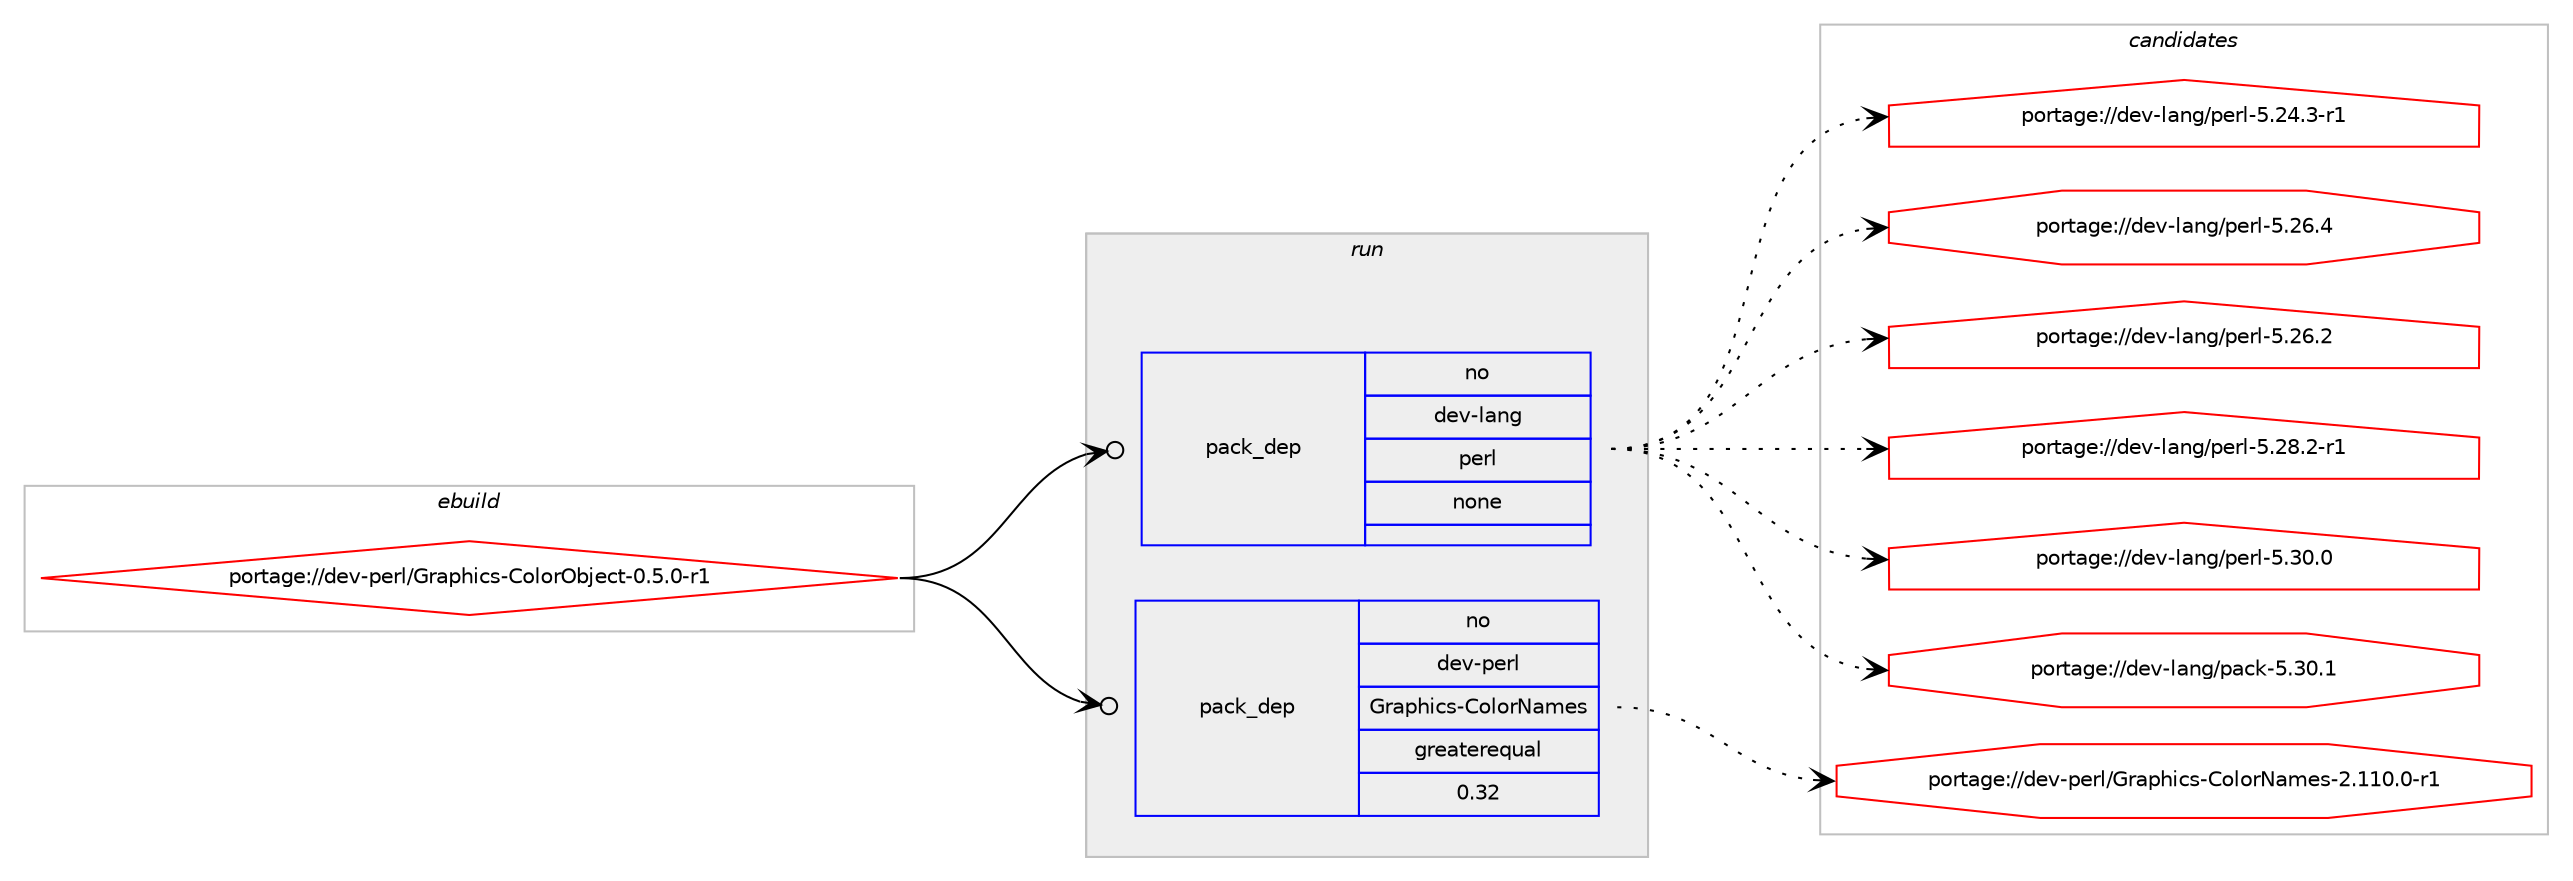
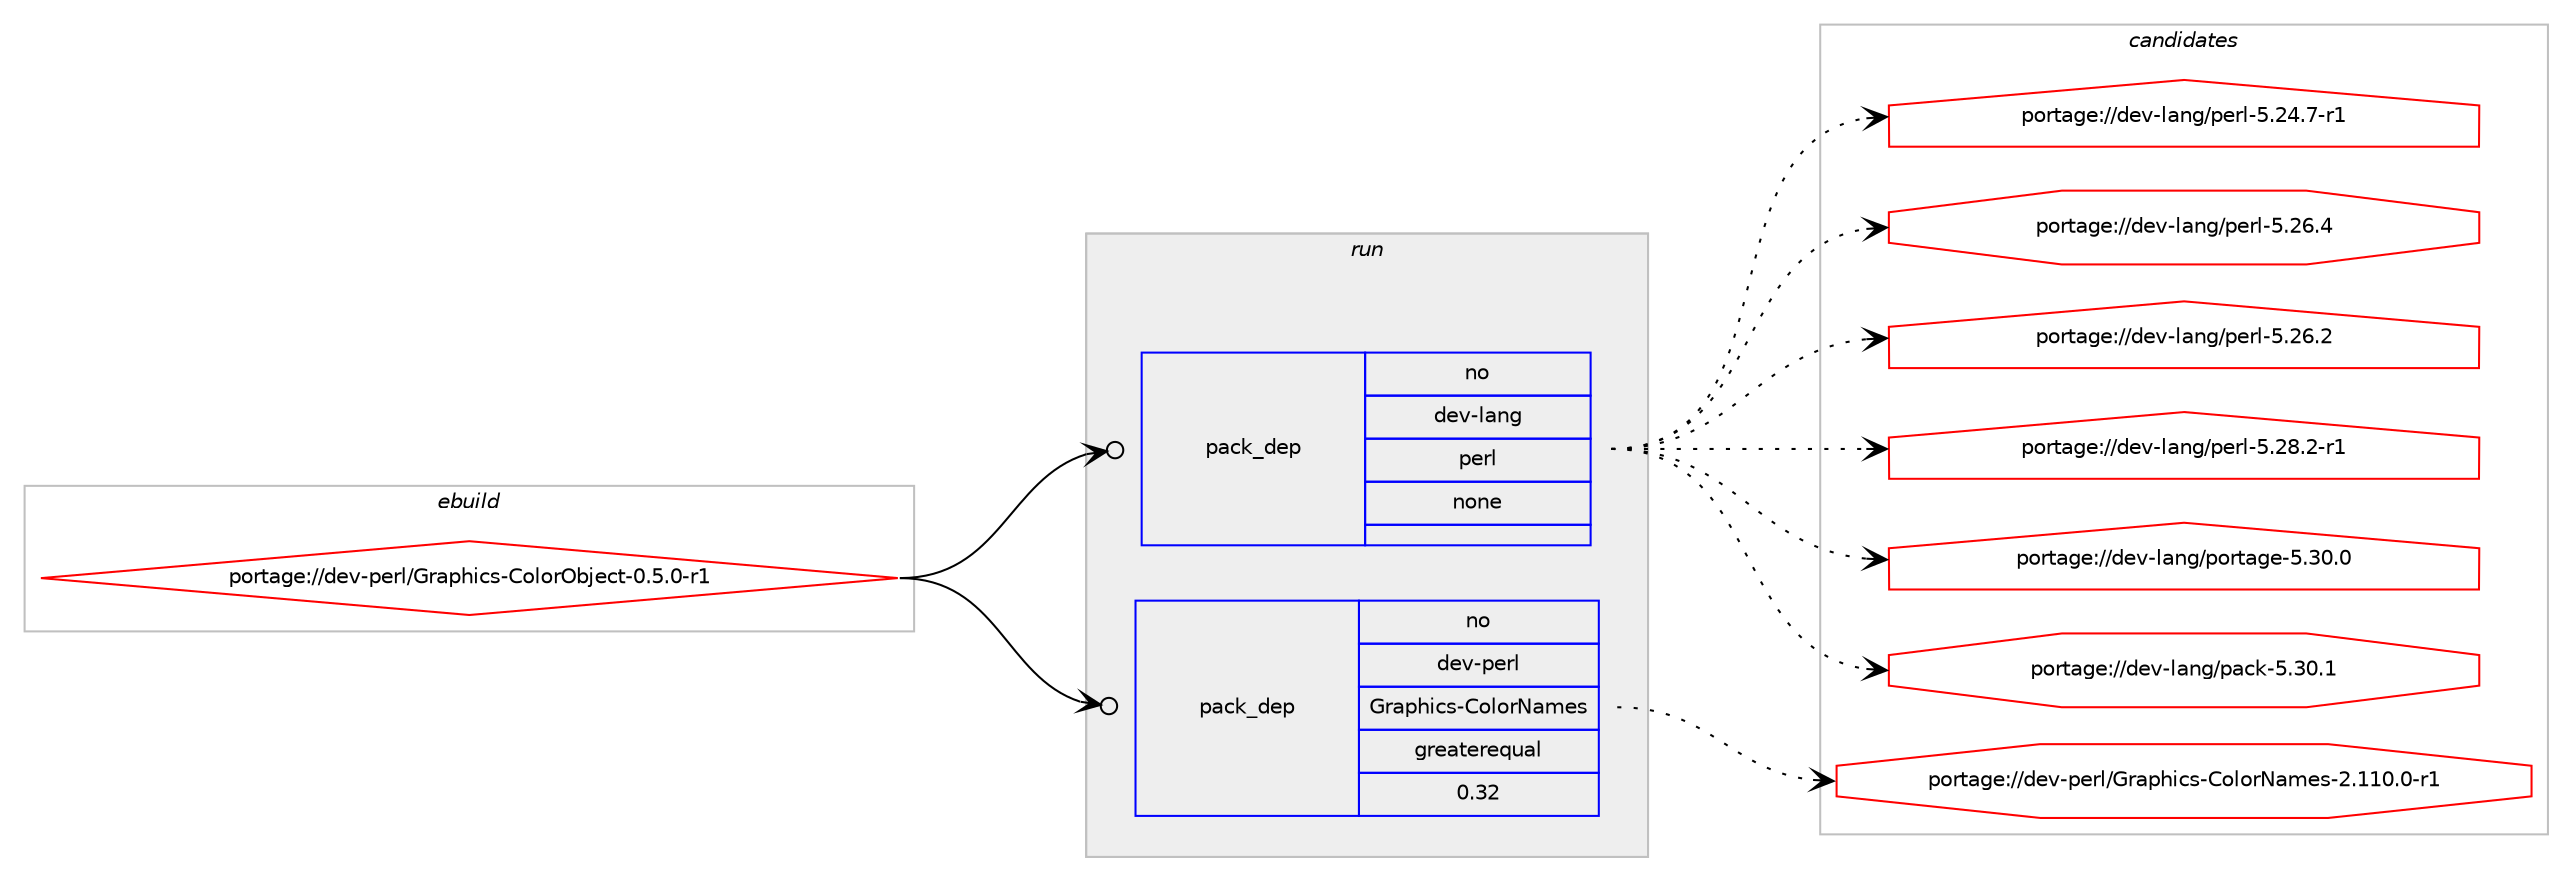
  digraph {
    compound=true
    concentrate=true
    fontname=Helvetica
    fontsize=10
    newrank=true
    rankdir=LR
    ranksep=1.5
    node [color=red fontname=Helvetica fontsize=10 shape=house]
    edge [arrowhead=vee headport=w style=dotted tailport=e weight=100]
    n1 [label="portage://dev-perl/Graphics-ColorObject-0.5.0-r1" shape=diamond width=4]
    n2 [color=blue label=<<TABLE BORDER="0" CELLBORDER="1" CELLSPACING="0" CELLPADDING="4" WIDTH="220"><TR><TD ROWSPAN="6" CELLPADDING="30">pack_dep</TD></TR><TR><TD WIDTH="110">no</TD></TR><TR><TD>dev-lang</TD></TR><TR><TD>perl</TD></TR><TR><TD>none</TD></TR><TR><TD></TD></TR></TABLE>> shape=none]
    n3 [color=blue label=<<TABLE BORDER="0" CELLBORDER="1" CELLSPACING="0" CELLPADDING="4" WIDTH="220"><TR><TD ROWSPAN="6" CELLPADDING="30">pack_dep</TD></TR><TR><TD WIDTH="110">no</TD></TR><TR><TD>dev-perl</TD></TR><TR><TD>Graphics-ColorNames</TD></TR><TR><TD>greaterequal</TD></TR><TR><TD>0.32</TD></TR></TABLE>> shape=none]
-   n4 [label="portage://dev-lang/perl-5.24.3-r1" width=4]
+   n4 [label="portage://dev-lang/perl-5.24.7-r1" width=4]
    n5 [label="portage://dev-lang/perl-5.26.4" shape=octagon width=4]
    n6 [label="portage://dev-lang/perl-5.26.2" width=4]
    n7 [label="portage://dev-lang/perl-5.28.2-r1" width=4]
-   n8 [label="portage://dev-lang/perl-5.30.0" width=4]
+   n8 [label="portage://dev-lang/portage-5.30.0" width=4]
    n9 [label="portage://dev-lang/pack-5.30.1" shape=octagon width=4]
    n10 [label="portage://dev-perl/Graphics-ColorNames-2.110.0-r1" shape=octagon width=4]
    subgraph cluster_1 {
      color=gray
      label=<<i>ebuild</i>>
      rank=same
      n1
    }
    subgraph cluster_2 {
      color=gray
      label=<<i>dependencies</i>>
      subgraph cluster_3 {
        color=gray
        fillcolor="#eeeeee"
        label=<<i>compile</i>>
        style=filled
      }
      subgraph cluster_4 {
        color=gray
        fillcolor="#eeeeee"
        label=<<i>compile and run</i>>
        style=filled
        subgraph sub_5 {
          color=gray
          fillcolor="#eeeeee"
          label=<<i>compile and run</i>>
          style=filled
          n2
        }
        subgraph sub_6 {
          color=gray
          fillcolor="#eeeeee"
          label=<<i>compile and run</i>>
          style=filled
          n3
        }
      }
      subgraph cluster_7 {
        color=gray
        fillcolor="#eeeeee"
        label=<<i>run</i>>
        style=filled
      }
    }
    subgraph cluster_8 {
      color=gray
      label=<<i>candidates</i>>
      rank=same
      subgraph sub_9 {
        color=black
        label=<<i>candidates</i>>
        nodesep=1
        rank=same
        n4
        n5
        n6
        n7
        n8
        n9
      }
      subgraph sub_10 {
        color=black
        label=<<i>candidates</i>>
        nodesep=1
        rank=same
        n10
      }
    }
    n1 -> n2 [arrowhead=odotvee style=solid weight=20]
    n1 -> n3 [arrowhead=odotvee style=solid weight=20]
    n2 -> n4
    n2 -> n5
    n2 -> n6
    n2 -> n7
    n2 -> n8
    n2 -> n9
    n3 -> n10
  }
